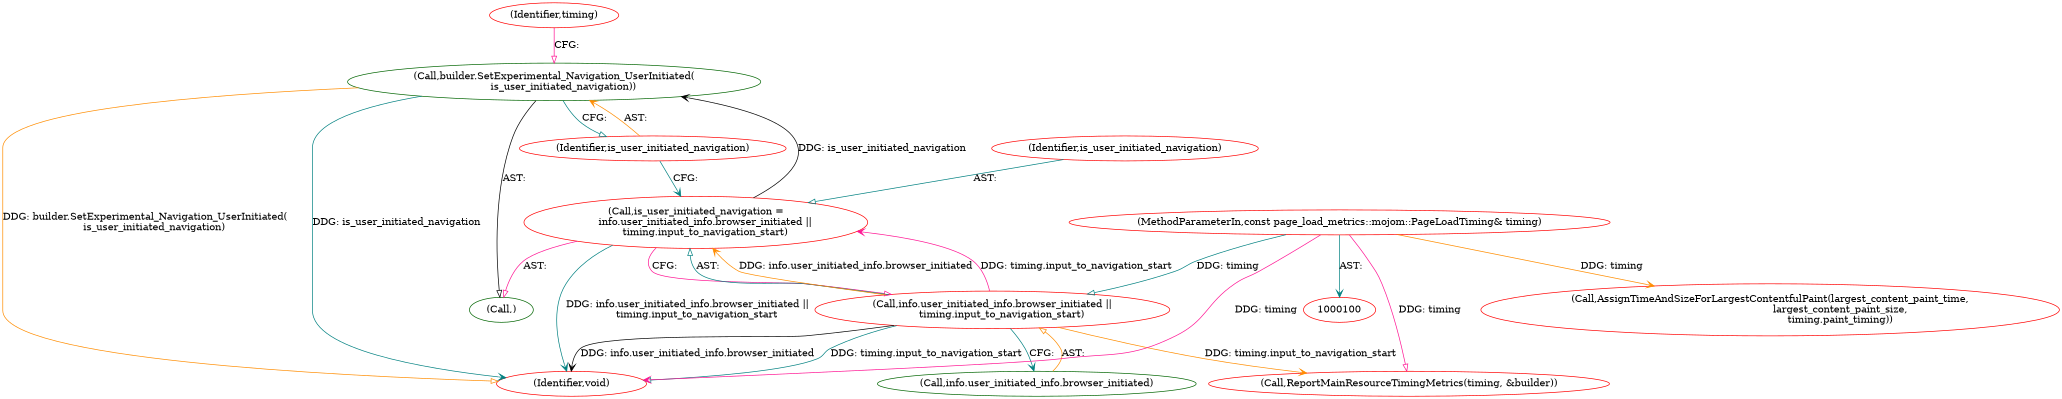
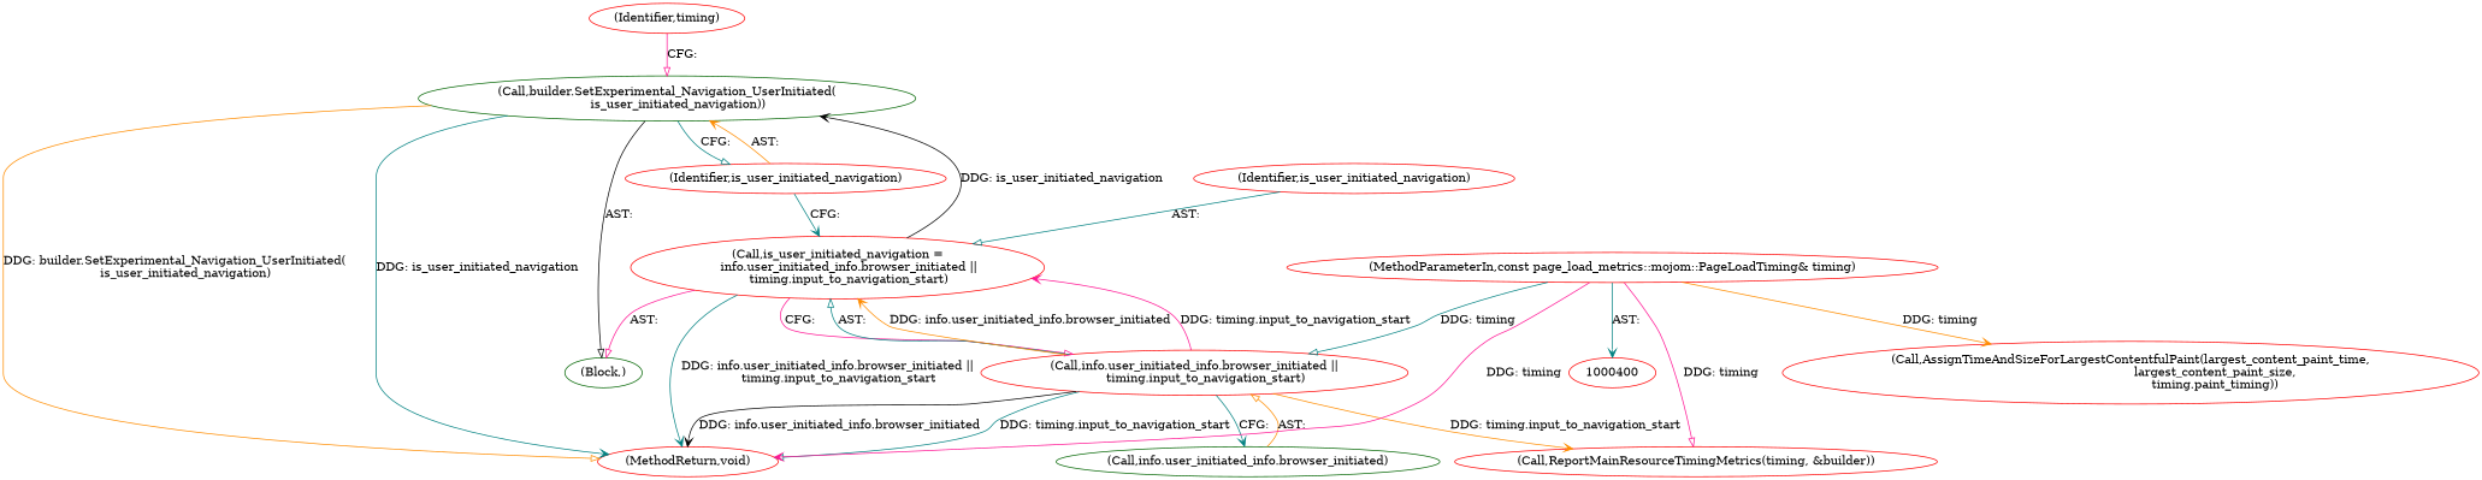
  digraph {
    node [color=red]
    edge [arrowhead=vee color=teal]
    n1 [color=darkgreen label="(Call,builder.SetExperimental_Navigation_UserInitiated(\n      is_user_initiated_navigation))"]
    n2 [label="(Identifier,is_user_initiated_navigation)"]
-   n3 [color=darkgreen label="(Call,)"]
-   n4 [label="(Identifier,void)"]
+   n3 [color=darkgreen label="(Block,)"]
+   n4 [label="(MethodReturn,void)"]
    n5 [label="(Call,is_user_initiated_navigation =\n      info.user_initiated_info.browser_initiated ||\n      timing.input_to_navigation_start)"]
    n6 [label="(Call,info.user_initiated_info.browser_initiated ||\n      timing.input_to_navigation_start)"]
    n7 [label="(Call,ReportMainResourceTimingMetrics(timing, &builder))"]
    n8 [color=darkgreen label="(Call,info.user_initiated_info.browser_initiated)"]
    n9 [label="(MethodParameterIn,const page_load_metrics::mojom::PageLoadTiming& timing)"]
    n10 [label="(Call,AssignTimeAndSizeForLargestContentfulPaint(largest_content_paint_time,\n                                             largest_content_paint_size,\n                                             timing.paint_timing))"]
-   1000100
+   1000100 [label=1000400]
    n12 [label="(Identifier,is_user_initiated_navigation)"]
    n13 [label="(Identifier,timing)"]
    n1 -> n2 [arrowhead=onormal label="CFG: "]
    n1 -> n3 [arrowhead=onormal color=black label="AST: "]
    n1 -> n4 [arrowhead=onormal color=darkorange label="DDG: builder.SetExperimental_Navigation_UserInitiated(\n      is_user_initiated_navigation)"]
    n1 -> n4 [label="DDG: is_user_initiated_navigation"]
    n2 -> n1 [color=darkorange label="AST: "]
    n2 -> n5 [label="CFG: "]
    n5 -> n1 [color=black label="DDG: is_user_initiated_navigation"]
    n5 -> n3 [arrowhead=onormal color=deeppink label="AST: "]
    n5 -> n4 [label="DDG: info.user_initiated_info.browser_initiated ||\n      timing.input_to_navigation_start"]
    n5 -> n6 [arrowhead=onormal color=deeppink label="CFG: "]
    n6 -> n4 [arrowhead=onormal label="DDG: timing.input_to_navigation_start"]
    n6 -> n4 [color=black label="DDG: info.user_initiated_info.browser_initiated"]
    n6 -> n5 [arrowhead=onormal label="AST: "]
    n6 -> n5 [color=darkorange label="DDG: info.user_initiated_info.browser_initiated"]
    n6 -> n5 [color=deeppink label="DDG: timing.input_to_navigation_start"]
    n6 -> n7 [color=darkorange label="DDG: timing.input_to_navigation_start"]
    n6 -> n8 [label="CFG: "]
    n8 -> n6 [arrowhead=onormal color=darkorange label="AST: "]
    n9 -> n4 [color=deeppink label="DDG: timing"]
    n9 -> n6 [arrowhead=onormal label="DDG: timing"]
    n9 -> n7 [arrowhead=onormal color=deeppink label="DDG: timing"]
    n9 -> n10 [color=darkorange label="DDG: timing"]
    n9 -> 1000100 [label="AST: "]
    n12 -> n5 [arrowhead=onormal label="AST: "]
    n13 -> n1 [arrowhead=onormal color=deeppink label="CFG: "]
  }
